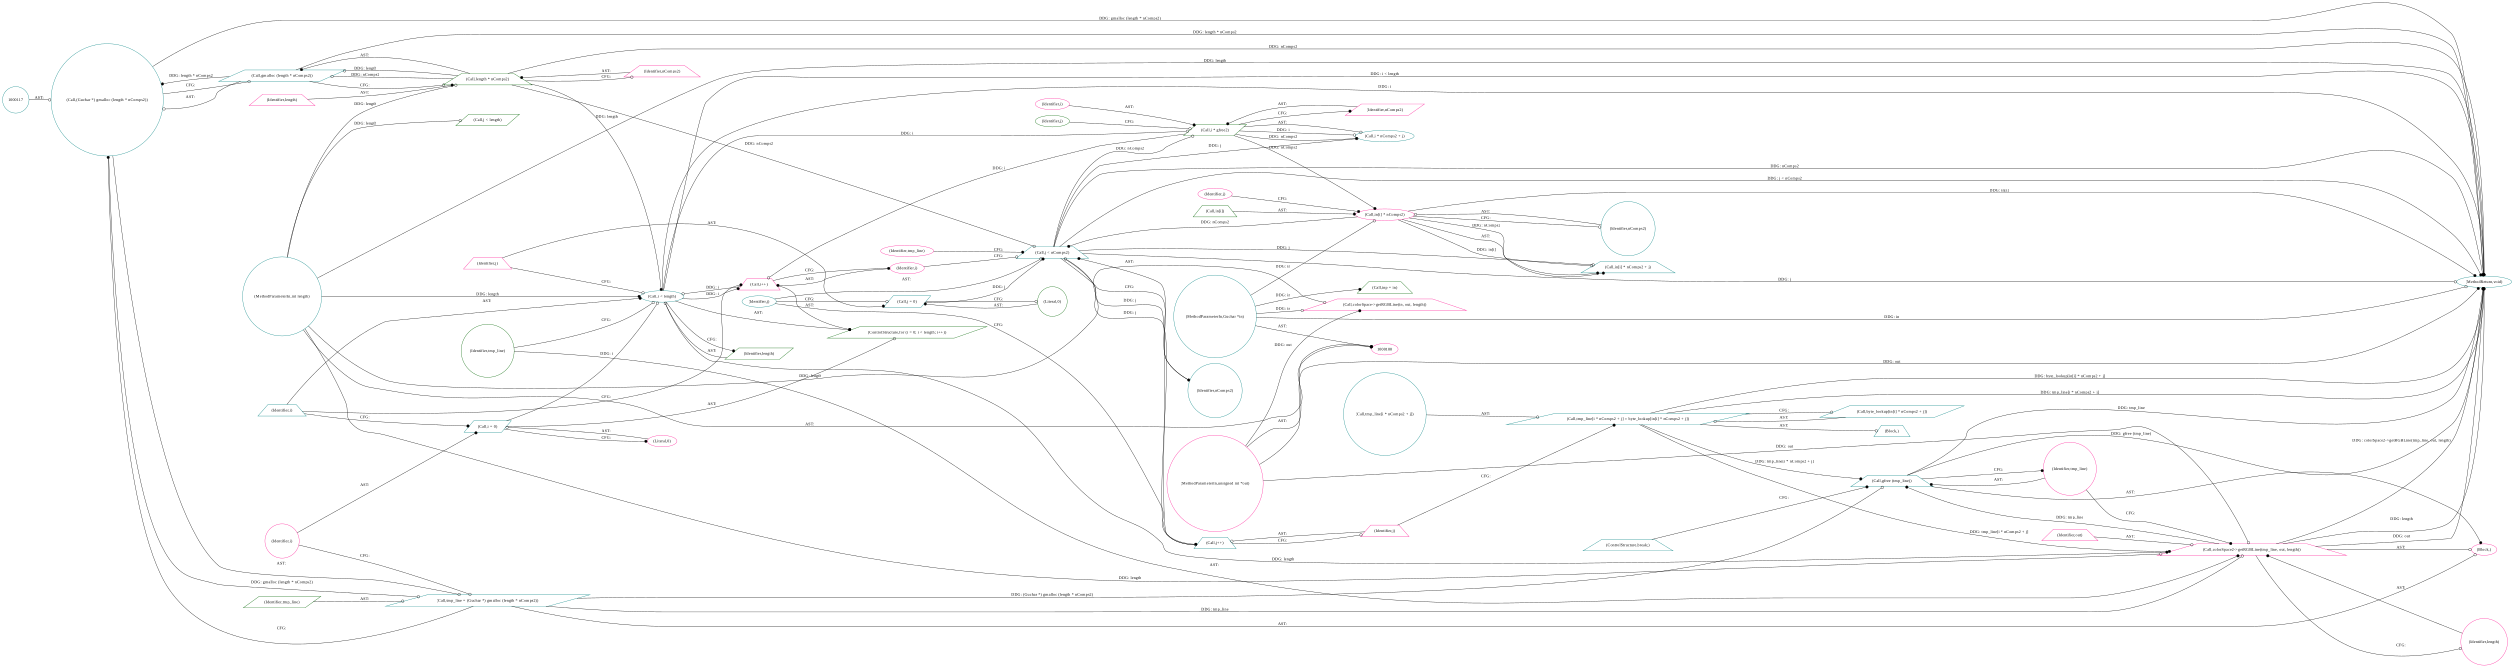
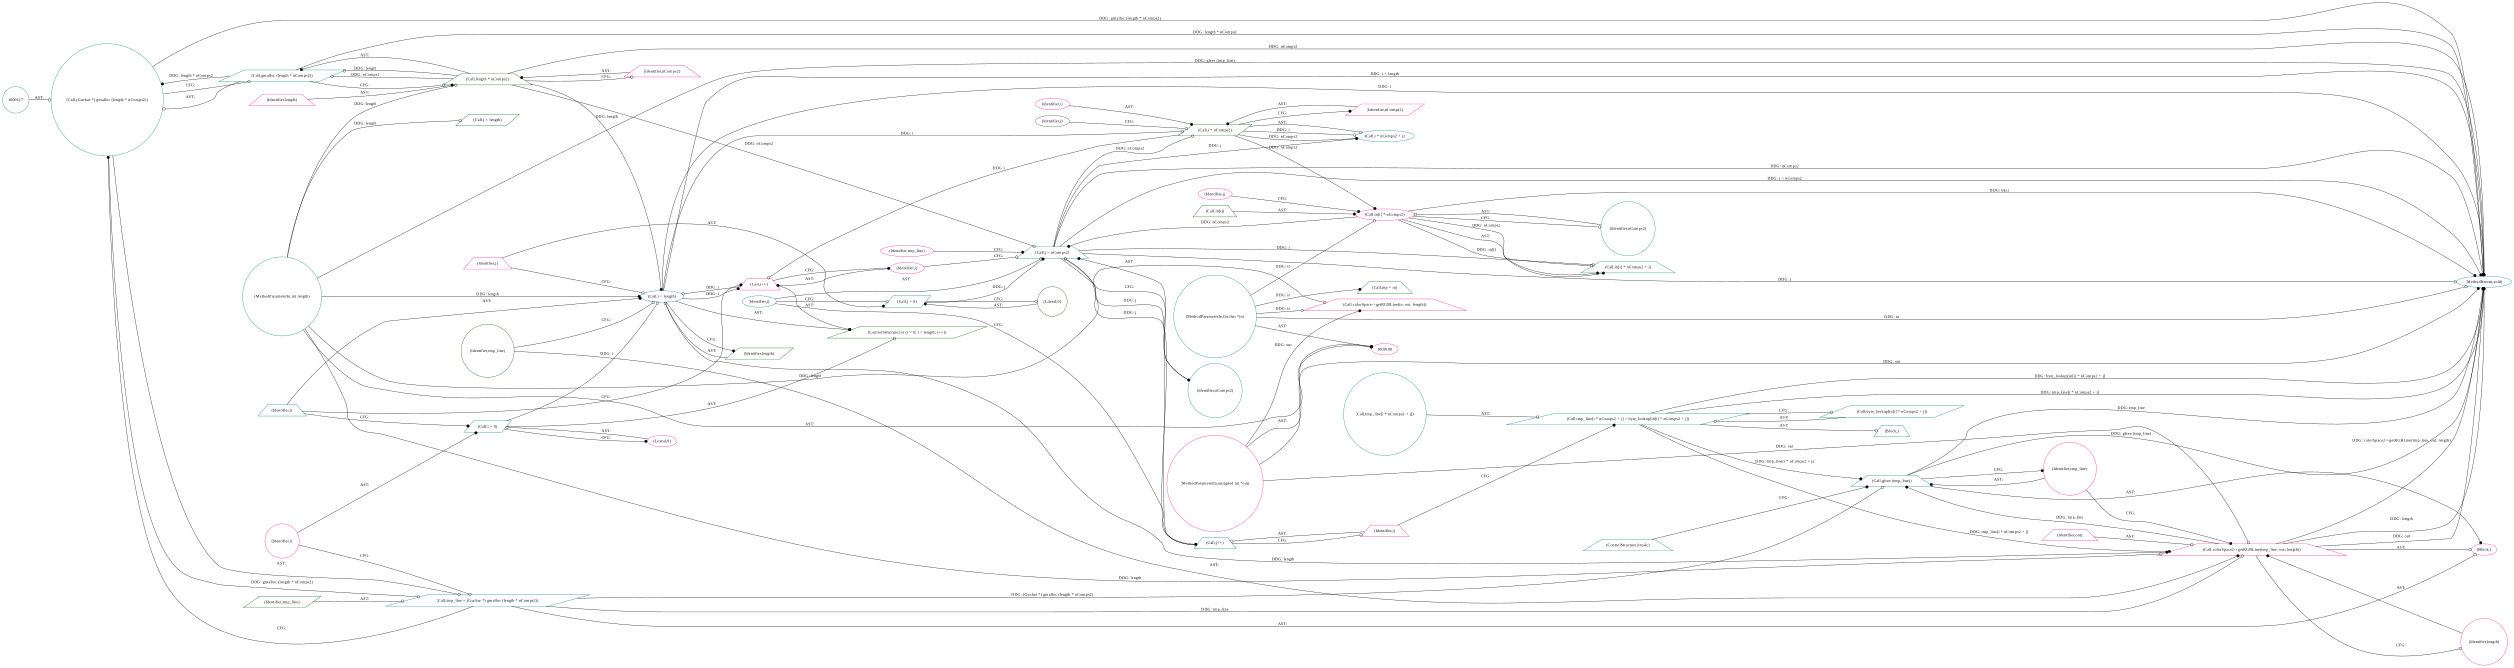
  digraph {
    fontname="Liberation Serif"
    rankdir=LR
    node [color=teal fontname="Liberation Serif" shape=trapezium]
    edge [arrowhead=odot fontname="Liberation Serif"]
    n1 [label="(Call,gfree (tmp_line))"]
    n2 [color=deeppink label="(Block,)" shape=ellipse]
    n3 [label="(MethodReturn,void)" shape=ellipse]
    n4 [color=deeppink label="(Identifier,tmp_line)" shape=circle]
    n5 [color=deeppink label="(Call,colorSpace2->getRGBLine(tmp_line, out, length))"]
    n6 [color=deeppink label="(Identifier,length)" shape=circle]
    n7 [label="(Call,tmp_line = (Guchar *) gmalloc (length * nComps2))" shape=parallelogram]
    n8 [label="(Call,(Guchar *) gmalloc (length * nComps2))" shape=circle]
    n9 [label="(Call,gmalloc (length * nComps2))" shape=parallelogram]
    n10 [color=darkgreen label="(Call,length * nComps2)"]
    n11 [label="(Call,i < length)" shape=ellipse]
    n12 [label="(Call,j < nComps2)"]
    n13 [color=deeppink label="(Identifier,nComps2)"]
    n14 [color=deeppink label="(Call,i++)"]
-   n15 [color=darkgreen label="(Call,i * gfree2)" shape=parallelogram]
+   n15 [color=darkgreen label="(Call,i * nComps2)" shape=parallelogram]
    n16 [color=darkgreen label="(ControlStructure,for (i = 0; i < length; i++))" shape=parallelogram]
    n17 [color=darkgreen label="(Identifier,length)" shape=parallelogram]
    n18 [label="(Call,i * nComps2 + j)" shape=ellipse]
    n19 [label="(Call,j++)"]
    n20 [label="(Call,in[i] * nComps2 + j)"]
    n21 [label="(Identifier,nComps2)" shape=circle]
    n22 [label="(MethodParameterIn,int length)" shape=circle]
    n23 [color=deeppink label="(Call,colorSpace->getRGBLine(in, out, length))"]
    n24 [color=darkgreen label="(Call,j < length)" shape=parallelogram]
    1000100 [color=deeppink shape=ellipse]
    n26 [label="(Call,tmp_line[i * nComps2 + j] = byte_lookup[in[i] * nComps2 + j])" shape=parallelogram]
    n27 [label="(Block,)"]
    n28 [label="(Call,byte_lookup[in[i] * nComps2 + j])" shape=parallelogram]
    n29 [color=deeppink label="(MethodParameterIn,unsigned int *out)" shape=circle]
    n30 [color=deeppink label="(Identifier,i)" shape=ellipse]
    n31 [color=deeppink label="(Call,in[i] * nComps2)" shape=ellipse]
    n32 [color=deeppink label="(Identifier,nComps2)" shape=parallelogram]
    n33 [label="(Identifier,nComps2)" shape=circle]
    n34 [color=deeppink label="(Identifier,j)"]
    n35 [label="(Call,j = 0)" shape=parallelogram]
    n36 [color=darkgreen label="(Literal,0)" shape=circle]
    n37 [label="(MethodParameterIn,Guchar *in)" shape=circle]
    n38 [color=darkgreen label="(Call,inp = in)"]
    n39 [label="(Call,i = 0)" shape=parallelogram]
    n40 [color=deeppink label="(Literal,0)" shape=ellipse]
    n41 [color=darkgreen label="(Identifier,j)" shape=ellipse]
    n42 [color=deeppink label="(Identifier,out)"]
    n43 [color=deeppink label="(Identifier,j)" shape=ellipse]
    n44 [label="(ControlStructure,break;)"]
    n45 [color=darkgreen label="(Identifier,tmp_line)" shape=circle]
    n46 [color=deeppink label="(Identifier,length)"]
    n47 [label="(Call,tmp_line[i * nComps2 + j])" shape=circle]
    n48 [color=deeppink label="(Identifier,j)"]
    n49 [color=darkgreen label="(Identifier,tmp_line)" shape=parallelogram]
    n50 [color=deeppink label="(Identifier,tmp_line)" shape=ellipse]
    n51 [color=deeppink label="(Identifier,i)" shape=ellipse]
    n52 [color=deeppink label="(Identifier,i)" shape=circle]
    n53 [label="(Identifier,i)"]
    n54 [color=darkgreen label="(Call,in[i])"]
    n55 [label="(Identifier,j)" shape=ellipse]
    1000117 [shape=circle]
    n1 -> n2 [arrowhead=dot label="AST: "]
    n1 -> n3 [arrowhead=dot label="DDG: tmp_line"]
    n1 -> n3 [label="DDG: gfree (tmp_line)"]
    n1 -> n4 [arrowhead=dot label="CFG: "]
    n4 -> n1 [arrowhead=dot label="AST: "]
    n4 -> n5 [arrowhead=dot label="CFG: "]
    n5 -> n1 [arrowhead=dot label="DDG: tmp_line"]
    n5 -> n2 [label="AST: "]
    n5 -> n3 [arrowhead=dot label="DDG: colorSpace2->getRGBLine(tmp_line, out, length)"]
    n5 -> n3 [label="DDG: length"]
    n5 -> n3 [label="DDG: out"]
    n5 -> n6 [label="CFG: "]
    n6 -> n5 [arrowhead=dot label="AST: "]
    n7 -> n1 [label="DDG: (Guchar *) gmalloc (length * nComps2)"]
    n7 -> n2 [label="AST: "]
    n7 -> n5 [label="DDG: tmp_line"]
    n7 -> n8 [arrowhead=dot label="CFG: "]
    n8 -> n3 [label="DDG: gmalloc (length * nComps2)"]
    n8 -> n7 [label="AST: "]
    n8 -> n7 [label="DDG: gmalloc (length * nComps2)"]
    n8 -> n9 [label="CFG: "]
    n9 -> n3 [arrowhead=dot label="DDG: length * nComps2"]
    n9 -> n8 [label="AST: "]
    n9 -> n8 [arrowhead=dot label="DDG: length * nComps2"]
    n9 -> n10 [label="CFG: "]
    n10 -> n3 [label="DDG: nComps2"]
    n10 -> n9 [arrowhead=dot label="AST: "]
    n10 -> n9 [label="DDG: length"]
    n10 -> n9 [label="DDG: nComps2"]
    n10 -> n11 [arrowhead=dot label="DDG: length"]
    n10 -> n12 [label="DDG: nComps2"]
    n10 -> n13 [label="CFG: "]
    n11 -> n3 [label="DDG: i < length"]
    n11 -> n3 [label="DDG: i"]
    n11 -> n5 [arrowhead=dot label="DDG: length"]
    n11 -> n14 [arrowhead=dot label="DDG: i"]
    n11 -> n15 [label="DDG: i"]
    n11 -> n16 [arrowhead=dot label="AST: "]
    n11 -> n17 [arrowhead=dot label="CFG: "]
    n12 -> n3 [arrowhead=dot label="DDG: nComps2"]
    n12 -> n3 [arrowhead=dot label="DDG: j < nComps2"]
    n12 -> n3 [label="DDG: j"]
    n12 -> n15 [label="DDG: nComps2"]
    n12 -> n18 [label="DDG: j"]
    n12 -> n19 [label="DDG: j"]
    n12 -> n20 [label="DDG: j"]
    n12 -> n21 [arrowhead=dot label="CFG: "]
    n13 -> n10 [arrowhead=dot label="AST: "]
    n14 -> n11 [label="DDG: i"]
    n14 -> n16 [arrowhead=dot label="AST: "]
    n14 -> n30 [arrowhead=dot label="CFG: "]
    n15 -> n14 [label="DDG: i"]
    n15 -> n18 [label="AST: "]
    n15 -> n18 [label="DDG: i"]
    n15 -> n18 [arrowhead=dot label="DDG: nComps2"]
    n15 -> n31 [arrowhead=dot label="DDG: nComps2"]
    n15 -> n32 [arrowhead=dot label="CFG: "]
    n17 -> n11 [label="AST: "]
    n19 -> n12 [label="DDG: j"]
    n19 -> n34 [label="CFG: "]
    n21 -> n12 [arrowhead=dot label="AST: "]
-   n22 -> n3 [arrowhead=dot label="DDG: length"]
+   n22 -> n3 [arrowhead=dot label="DDG: gfree (tmp_line)"]
    n22 -> n5 [label="DDG: length"]
    n22 -> n10 [label="DDG: length"]
    n22 -> n11 [arrowhead=dot label="DDG: length"]
    n22 -> n23 [label="DDG: length"]
    n22 -> n24 [label="DDG: length"]
    n22 -> 1000100 [arrowhead=dot label="AST: "]
    n26 -> n1 [arrowhead=dot label="DDG: tmp_line[i * nComps2 + j]"]
    n26 -> n3 [arrowhead=dot label="DDG: tmp_line[i * nComps2 + j]"]
    n26 -> n3 [label="DDG: byte_lookup[in[i] * nComps2 + j]"]
    n26 -> n5 [arrowhead=dot label="DDG: tmp_line[i * nComps2 + j]"]
    n26 -> n27 [label="AST: "]
    n26 -> n28 [label="CFG: "]
    n28 -> n26 [label="AST: "]
    n29 -> n3 [arrowhead=dot label="DDG: out"]
    n29 -> n5 [label="DDG: out"]
    n29 -> n23 [arrowhead=dot label="DDG: out"]
    n29 -> 1000100 [arrowhead=dot label="AST: "]
    n30 -> n12 [label="CFG: "]
    n30 -> n14 [arrowhead=dot label="AST: "]
    n31 -> n3 [arrowhead=dot label="DDG: in[i]"]
    n31 -> n12 [arrowhead=dot label="DDG: nComps2"]
    n31 -> n20 [arrowhead=dot label="AST: "]
    n31 -> n20 [label="DDG: in[i]"]
    n31 -> n20 [arrowhead=dot label="DDG: nComps2"]
    n31 -> n33 [label="CFG: "]
    n32 -> n15 [arrowhead=dot label="AST: "]
    n33 -> n31 [label="AST: "]
    n34 -> n19 [label="AST: "]
    n34 -> n26 [arrowhead=dot label="CFG: "]
    n35 -> n12 [arrowhead=dot label="DDG: j"]
    n35 -> n36 [label="CFG: "]
    n36 -> n35 [arrowhead=dot label="AST: "]
    n37 -> n3 [label="DDG: in"]
    n37 -> n23 [label="DDG: in"]
    n37 -> 1000100 [label="AST: "]
    n37 -> n31 [label="DDG: in"]
    n37 -> n38 [arrowhead=dot label="DDG: in"]
    n39 -> n11 [label="DDG: i"]
    n39 -> n16 [label="AST: "]
    n39 -> n40 [arrowhead=dot label="CFG: "]
    n40 -> n39 [label="AST: "]
    n41 -> n15 [label="CFG: "]
    n42 -> n5 [label="AST: "]
    n43 -> n31 [arrowhead=dot label="CFG: "]
    n44 -> n1 [arrowhead=dot label="CFG: "]
    n45 -> n5 [arrowhead=dot label="AST: "]
    n45 -> n11 [label="CFG: "]
    n46 -> n10 [arrowhead=dot label="AST: "]
    n47 -> n26 [label="AST: "]
    n48 -> n11 [label="CFG: "]
    n48 -> n35 [arrowhead=dot label="AST: "]
    n49 -> n7 [label="AST: "]
    n50 -> n12 [arrowhead=dot label="CFG: "]
    n51 -> n15 [arrowhead=dot label="AST: "]
    n52 -> n7 [label="CFG: "]
    n52 -> n39 [arrowhead=dot label="AST: "]
    n53 -> n11 [arrowhead=dot label="AST: "]
    n53 -> n14 [arrowhead=dot label="CFG: "]
    n53 -> n39 [arrowhead=dot label="CFG: "]
    n54 -> n31 [arrowhead=dot label="AST: "]
    n55 -> n12 [label="AST: "]
    n55 -> n19 [arrowhead=dot label="CFG: "]
    n55 -> n35 [label="CFG: "]
    1000117 -> n8 [label="AST: "]
  }
